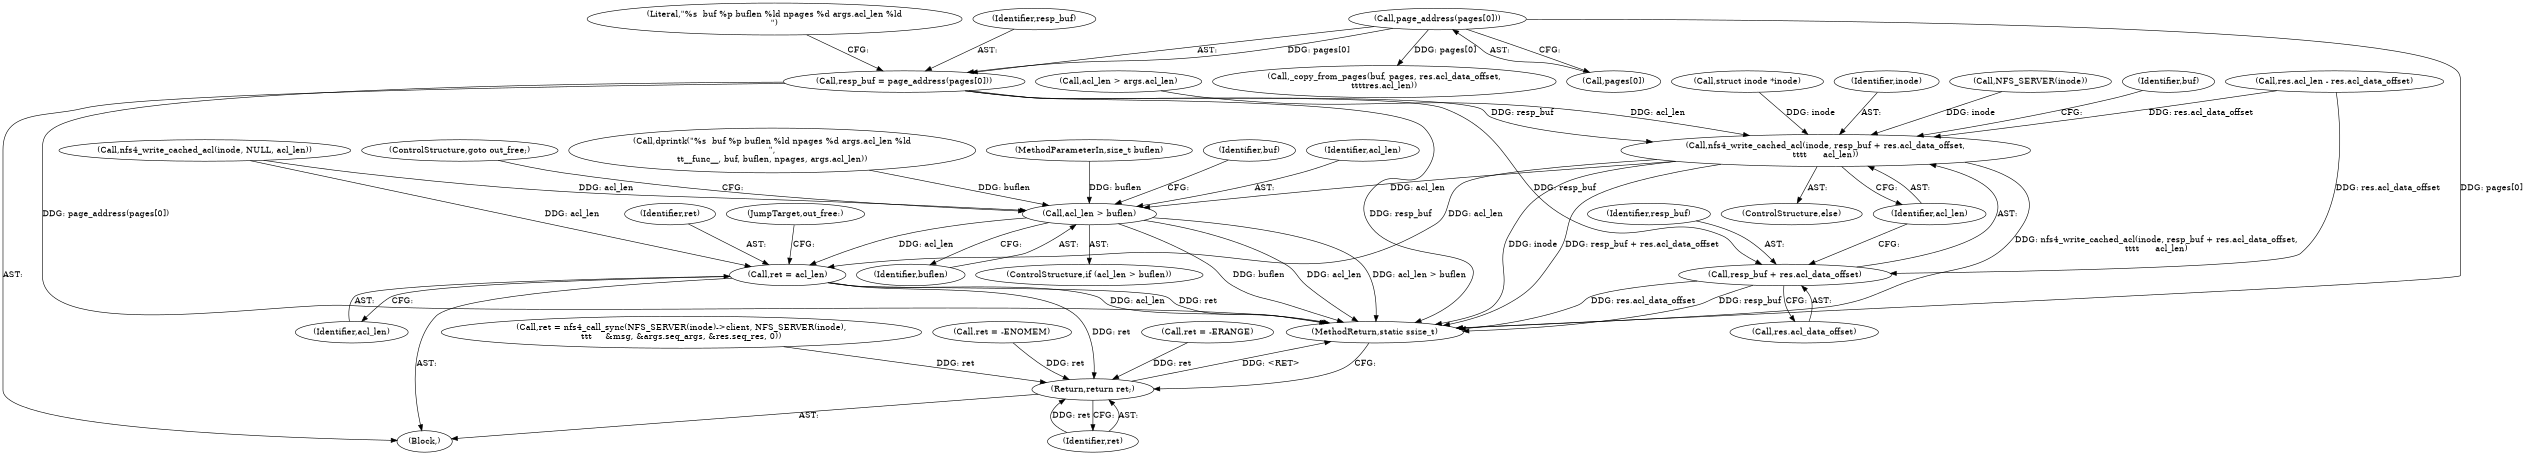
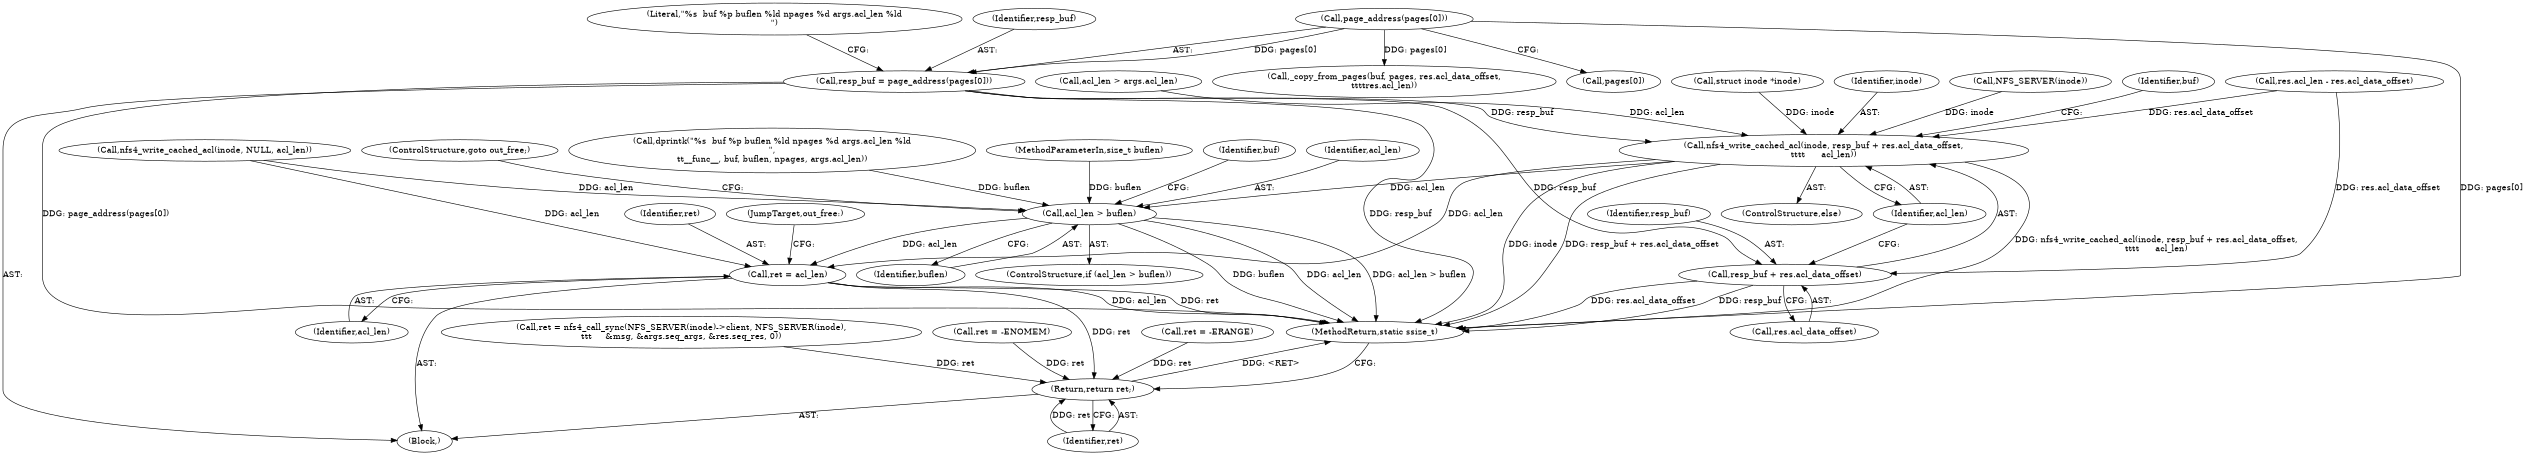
  digraph {
    n1 [label="(Call,resp_buf = page_address(pages[0]))"]
    n2 [label="(Call,nfs4_write_cached_acl(inode, resp_buf + res.acl_data_offset,\n\t\t\t\t      acl_len))"]
    n3 [label="(Call,resp_buf + res.acl_data_offset)"]
    n4 [label="(MethodReturn,static ssize_t)"]
    n5 [label="(Block,)"]
    n6 [label="(Call,page_address(pages[0]))"]
    n7 [label="(Call,_copy_from_pages(buf, pages, res.acl_data_offset,\n\t\t\t\tres.acl_len))"]
    n8 [label="(Call,pages[0])"]
    n9 [label="(Call,acl_len > buflen)"]
    n10 [label="(Call,ret = acl_len)"]
    n11 [label="(ControlStructure,else)"]
    n12 [label="(Identifier,acl_len)"]
    n13 [label="(Call,res.acl_data_offset)"]
    n14 [label="(Return,return ret;)"]
    n15 [label="(Identifier,buflen)"]
    n16 [label="(ControlStructure,if (acl_len > buflen))"]
    n17 [label="(Identifier,acl_len)"]
    n18 [label="(Identifier,ret)"]
    n19 [label="(Call,ret = nfs4_call_sync(NFS_SERVER(inode)->client, NFS_SERVER(inode),\n\t\t\t     &msg, &args.seq_args, &res.seq_res, 0))"]
    n20 [label="(Call,NFS_SERVER(inode))"]
    n21 [label="(Identifier,resp_buf)"]
    n22 [label="(Identifier,buf)"]
    n23 [label="(Call,ret = -ENOMEM)"]
    n24 [label="(Identifier,buf)"]
    n25 [label="(Literal,\"%s  buf %p buflen %ld npages %d args.acl_len %ld\n\")"]
    n26 [label="(Identifier,ret)"]
    n27 [label="(Call,res.acl_len - res.acl_data_offset)"]
    n28 [label="(Identifier,resp_buf)"]
    n29 [label="(Identifier,acl_len)"]
    n30 [label="(ControlStructure,goto out_free;)"]
    n31 [label="(Call,dprintk(\"%s  buf %p buflen %ld npages %d args.acl_len %ld\n\",\n\t\t__func__, buf, buflen, npages, args.acl_len))"]
    n32 [label="(Call,ret = -ERANGE)"]
    n33 [label="(Call,nfs4_write_cached_acl(inode, NULL, acl_len))"]
    n34 [label="(MethodParameterIn,size_t buflen)"]
    n35 [label="(JumpTarget,out_free:)"]
    n36 [label="(Call,acl_len > args.acl_len)"]
    n37 [label="(Call,struct inode *inode)"]
    n38 [label="(Identifier,inode)"]
    n1 -> n2 [label="DDG: resp_buf"]
    n1 -> n3 [label="DDG: resp_buf"]
    n1 -> n4 [label="DDG: resp_buf"]
    n1 -> n4 [label="DDG: page_address(pages[0])"]
    n1 -> n5 [label="AST: "]
    n2 -> n4 [label="DDG: inode"]
    n2 -> n4 [label="DDG: resp_buf + res.acl_data_offset"]
    n2 -> n4 [label="DDG: nfs4_write_cached_acl(inode, resp_buf + res.acl_data_offset,\n\t\t\t\t      acl_len)"]
    n2 -> n9 [label="DDG: acl_len"]
    n2 -> n10 [label="DDG: acl_len"]
    n2 -> n11 [label="AST: "]
    n2 -> n12 [label="CFG: "]
    n3 -> n2 [label="AST: "]
    n3 -> n4 [label="DDG: res.acl_data_offset"]
    n3 -> n4 [label="DDG: resp_buf"]
    n3 -> n13 [label="CFG: "]
    n4 -> n14 [label="CFG: "]
    n6 -> n1 [label="AST: "]
    n6 -> n1 [label="DDG: pages[0]"]
    n6 -> n4 [label="DDG: pages[0]"]
    n6 -> n7 [label="DDG: pages[0]"]
    n6 -> n8 [label="CFG: "]
-   n8 -> n6 [label="AST: "]
    n9 -> n4 [label="DDG: buflen"]
    n9 -> n4 [label="DDG: acl_len"]
    n9 -> n4 [label="DDG: acl_len > buflen"]
    n9 -> n10 [label="DDG: acl_len"]
    n9 -> n15 [label="CFG: "]
    n9 -> n16 [label="AST: "]
    n10 -> n4 [label="DDG: acl_len"]
    n10 -> n4 [label="DDG: ret"]
    n10 -> n5 [label="AST: "]
    n10 -> n14 [label="DDG: ret"]
    n10 -> n17 [label="CFG: "]
    n12 -> n2 [label="AST: "]
    n12 -> n3 [label="CFG: "]
    n13 -> n3 [label="AST: "]
    n14 -> n4 [label="DDG: <RET>"]
    n14 -> n5 [label="AST: "]
    n14 -> n18 [label="CFG: "]
    n15 -> n9 [label="AST: "]
    n17 -> n10 [label="AST: "]
    n18 -> n14 [label="AST: "]
    n18 -> n14 [label="DDG: ret"]
    n19 -> n14 [label="DDG: ret"]
    n20 -> n2 [label="DDG: inode"]
    n21 -> n3 [label="AST: "]
    n22 -> n2 [label="CFG: "]
    n23 -> n14 [label="DDG: ret"]
    n24 -> n9 [label="CFG: "]
    n25 -> n1 [label="CFG: "]
    n26 -> n10 [label="AST: "]
    n27 -> n2 [label="DDG: res.acl_data_offset"]
    n27 -> n3 [label="DDG: res.acl_data_offset"]
    n28 -> n1 [label="AST: "]
    n29 -> n9 [label="AST: "]
    n30 -> n9 [label="CFG: "]
    n31 -> n9 [label="DDG: buflen"]
    n32 -> n14 [label="DDG: ret"]
    n33 -> n9 [label="DDG: acl_len"]
    n33 -> n10 [label="DDG: acl_len"]
    n34 -> n9 [label="DDG: buflen"]
    n35 -> n10 [label="CFG: "]
    n36 -> n2 [label="DDG: acl_len"]
    n37 -> n2 [label="DDG: inode"]
    n38 -> n2 [label="AST: "]
  }
